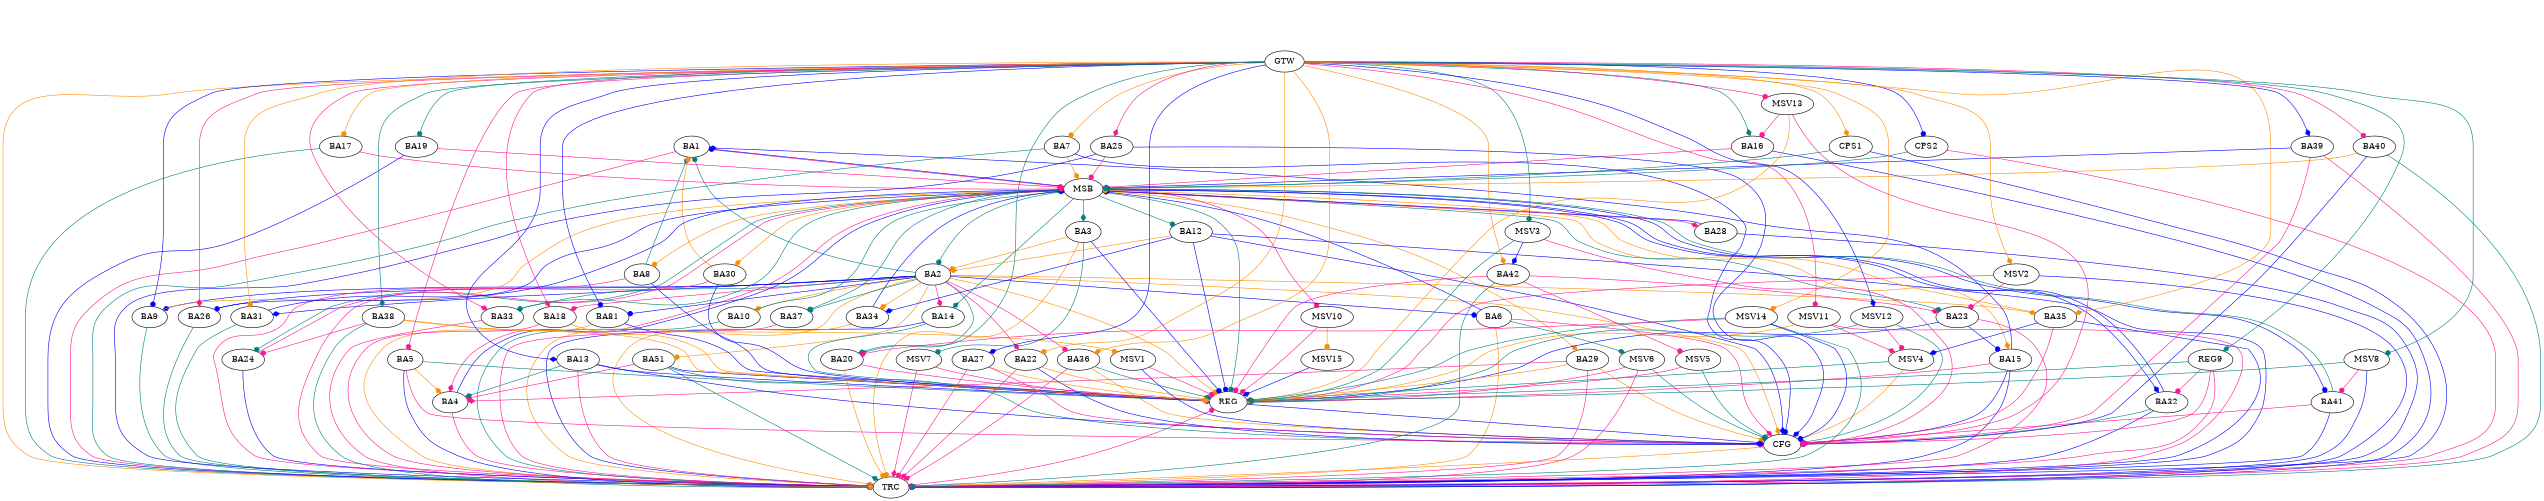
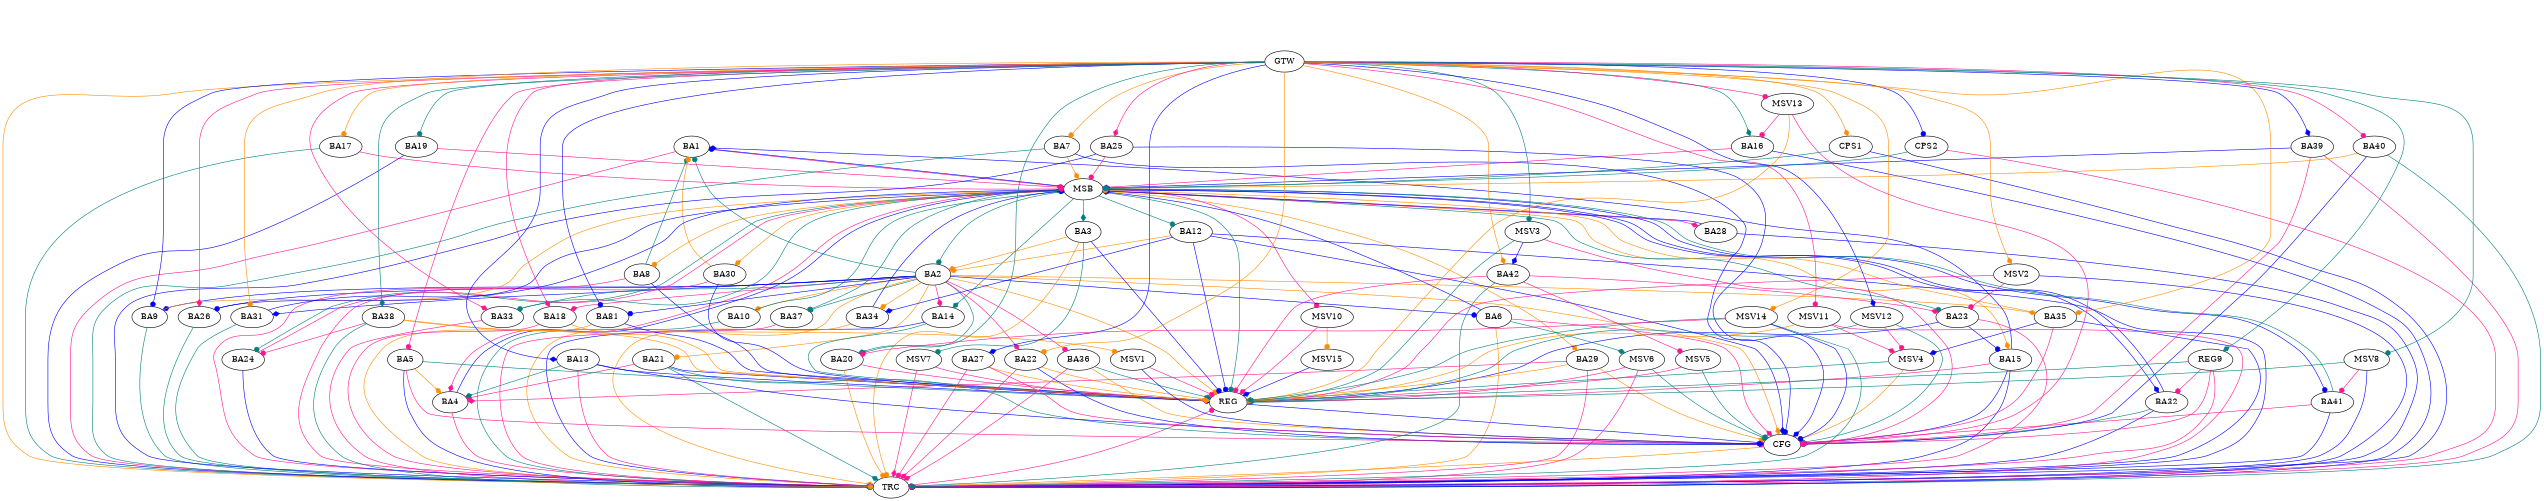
  strict digraph {
    edge [arrowhead=diamond color=deeppink]
    n1 [label=BA1]
    n2 [label=MSB]
    n3 [label=TRC]
    n4 [label=BA2]
    n5 [label=BA14]
    n6 [label=BA37]
    n7 [label=REG]
    n8 [label=BA3]
    n9 [label=BA4]
    n10 [label=BA8]
    n11 [label=BA12]
    n12 [label=BA15]
    n13 [label=BA23]
    n14 [label=BA24]
    n15 [label=BA28]
    n16 [label=BA29]
    n17 [label=BA30]
    n18 [label=BA32]
    n19 [label=BA41]
    n20 [label=MSV10]
    n21 [label=BA6]
    n22 [label=BA9]
    n23 [label=BA10]
    n24 [label=BA81]
    n25 [label=BA18]
    n26 [label=BA20]
-   n27 [label=BA51]
+   n27 [label=BA21]
    n28 [label=BA22]
    n29 [label=BA26]
    n30 [label=BA31]
    n31 [label=BA33]
    n32 [label=BA34]
    n33 [label=BA35]
    n34 [label=BA36]
    n35 [label=CFG]
    n36 [label=MSV6]
    n37 [label=MSV4]
    n38 [label=MSV7]
    n39 [label=BA5]
    n40 [label=BA7]
    n41 [label=BA13]
    n42 [label=BA16]
    n43 [label=BA17]
    n44 [label=BA19]
    n45 [label=BA25]
    n46 [label=BA27]
    n47 [label=BA38]
    n48 [label=MSV1]
    n49 [label=BA39]
    n50 [label=BA40]
    n51 [label=BA42]
    n52 [label=MSV5]
    n53 [label=CPS1]
    n54 [label=CPS2]
    n55 [label=GTW]
    n56 [label=MSV2]
    n57 [label=MSV3]
    n58 [label=MSV8]
    n59 [label=REG9]
    n60 [label=MSV11]
    n61 [label=MSV12]
    n62 [label=MSV13]
    n63 [label=MSV14]
    n64 [label=MSV15]
    n1 -> n2
    n1 -> n3
    n2 -> n1 [arrowhead=dot color=blue]
    n2 -> n4 [arrowhead=dot color=teal]
    n2 -> n5 [color=teal]
    n2 -> n6 [arrowhead=dot color=teal]
    n2 -> n7 [arrowhead=dot color=teal]
    n2 -> n8 [color=teal]
    n2 -> n9
    n2 -> n10 [arrowhead=dot color=darkorange]
    n2 -> n11 [arrowhead=dot color=teal]
    n2 -> n12 [color=darkorange]
    n2 -> n13 [arrowhead=dot color=teal]
    n2 -> n14 [arrowhead=dot color=teal]
    n2 -> n15
    n2 -> n16 [color=darkorange]
    n2 -> n17 [color=darkorange]
    n2 -> n18 [color=blue]
    n2 -> n19 [arrowhead=dot color=blue]
    n2 -> n20 [arrowhead=dot]
    n3 -> n7 [arrowhead=dot]
    n4 -> n1 [arrowhead=dot color=teal]
    n4 -> n3 [color=darkorange]
    n4 -> n5
    n4 -> n6 [arrowhead=dot color=teal]
    n4 -> n7 [arrowhead=dot color=darkorange]
    n4 -> n21 [arrowhead=dot color=blue]
    n4 -> n22 [color=blue]
    n4 -> n23 [color=darkorange]
    n4 -> n24 [arrowhead=dot color=blue]
    n4 -> n25
    n4 -> n26 [color=teal]
    n4 -> n27 [arrowhead=dot color=darkorange]
    n4 -> n28
    n4 -> n29 [arrowhead=dot color=blue]
    n4 -> n30 [color=blue]
    n4 -> n31 [arrowhead=dot color=teal]
    n4 -> n32 [color=darkorange]
    n4 -> n33 [color=darkorange]
    n4 -> n34 [arrowhead=dot]
    n4 -> n35 [color=darkorange]
    n5 -> n3 [color=blue]
    n5 -> n7 [color=teal]
    n6 -> n3 [arrowhead=dot]
    n7 -> n35 [color=blue]
    n8 -> n3 [arrowhead=dot color=darkorange]
    n8 -> n4 [color=darkorange]
    n8 -> n7 [arrowhead=dot color=blue]
    n8 -> n38 [arrowhead=dot color=teal]
    n9 -> n2 [color=blue]
    n9 -> n3
    n10 -> n1 [color=teal]
    n10 -> n3 [arrowhead=dot]
    n10 -> n7 [color=blue]
    n11 -> n3 [arrowhead=dot color=blue]
    n11 -> n4 [color=darkorange]
    n11 -> n7 [arrowhead=dot color=blue]
    n11 -> n32 [color=blue]
    n11 -> n35 [color=blue]
    n12 -> n1 [color=blue]
    n12 -> n3 [arrowhead=dot color=blue]
    n12 -> n7
    n12 -> n35 [color=blue]
    n13 -> n3
    n13 -> n7 [arrowhead=dot color=blue]
    n13 -> n12 [arrowhead=dot color=blue]
    n14 -> n2 [arrowhead=dot]
    n14 -> n3 [color=blue]
    n15 -> n2 [color=blue]
    n15 -> n3 [arrowhead=dot color=blue]
    n16 -> n3
    n16 -> n7 [color=darkorange]
    n16 -> n9
    n16 -> n35 [color=darkorange]
    n17 -> n1 [arrowhead=dot color=darkorange]
    n17 -> n3 [arrowhead=dot]
    n17 -> n7 [color=blue]
    n18 -> n2 [color=blue]
    n18 -> n3 [arrowhead=dot color=blue]
    n18 -> n35 [arrowhead=dot color=teal]
    n19 -> n2 [arrowhead=dot color=teal]
    n19 -> n3 [arrowhead=dot color=blue]
    n19 -> n35
    n20 -> n7
    n20 -> n64 [arrowhead=dot color=darkorange]
    n21 -> n2 [color=blue]
    n21 -> n3 [arrowhead=dot color=darkorange]
    n21 -> n35
    n21 -> n36 [color=teal]
    n22 -> n2 [color=darkorange]
    n22 -> n3 [color=teal]
    n23 -> n2 [color=teal]
    n23 -> n3 [arrowhead=dot color=teal]
    n24 -> n3 [color=darkorange]
    n24 -> n7 [arrowhead=dot color=blue]
    n25 -> n3 [arrowhead=dot]
    n25 -> n7 [arrowhead=dot color=darkorange]
    n26 -> n3 [arrowhead=dot color=darkorange]
    n26 -> n7
    n27 -> n3 [color=teal]
    n27 -> n7 [color=blue]
    n27 -> n9 [arrowhead=dot]
    n27 -> n35 [arrowhead=dot color=teal]
    n28 -> n3
    n28 -> n7 [color=darkorange]
    n28 -> n35 [color=blue]
    n29 -> n2 [arrowhead=dot color=blue]
    n29 -> n3 [arrowhead=dot color=teal]
    n30 -> n2 [color=blue]
    n30 -> n3 [color=teal]
    n31 -> n2 [color=teal]
    n31 -> n3 [arrowhead=dot]
    n32 -> n2 [arrowhead=dot color=blue]
    n32 -> n3 [color=darkorange]
    n33 -> n2 [arrowhead=dot color=darkorange]
    n33 -> n3 [arrowhead=dot color=blue]
    n33 -> n35 [arrowhead=dot]
    n33 -> n37 [color=blue]
    n34 -> n3
    n34 -> n7 [color=teal]
    n34 -> n35 [arrowhead=dot color=darkorange]
    n35 -> n3 [arrowhead=dot color=darkorange]
    n36 -> n3
    n36 -> n7 [arrowhead=dot]
    n36 -> n35 [arrowhead=dot color=teal]
    n37 -> n7 [color=teal]
    n37 -> n35 [arrowhead=dot color=darkorange]
    n38 -> n3
    n38 -> n7
    n39 -> n3 [color=blue]
    n39 -> n7 [arrowhead=dot color=teal]
    n39 -> n9 [color=darkorange]
    n39 -> n35 [arrowhead=dot]
    n40 -> n2 [color=darkorange]
    n40 -> n3 [arrowhead=dot color=teal]
    n40 -> n35 [arrowhead=dot color=blue]
    n41 -> n3
    n41 -> n7 [arrowhead=dot color=blue]
    n41 -> n9 [color=teal]
    n41 -> n35 [color=blue]
    n42 -> n2
    n42 -> n3 [arrowhead=dot color=blue]
    n43 -> n2 [arrowhead=dot]
    n43 -> n3 [arrowhead=dot color=teal]
    n44 -> n2
    n44 -> n3 [arrowhead=dot color=blue]
    n45 -> n2 [arrowhead=dot]
    n45 -> n3 [arrowhead=dot color=blue]
    n45 -> n35 [color=blue]
    n46 -> n3 [arrowhead=dot]
    n46 -> n7 [color=darkorange]
    n46 -> n35
    n47 -> n3 [color=teal]
    n47 -> n7 [color=darkorange]
    n47 -> n14 [arrowhead=dot]
    n47 -> n48 [arrowhead=dot color=darkorange]
    n48 -> n7 [arrowhead=dot]
    n48 -> n35 [color=blue]
    n49 -> n2 [color=blue]
    n49 -> n3
    n49 -> n35
    n50 -> n2 [arrowhead=dot color=darkorange]
    n50 -> n3 [color=teal]
    n50 -> n35 [color=blue]
    n51 -> n3 [arrowhead=dot color=teal]
    n51 -> n7 [arrowhead=dot]
    n51 -> n13
    n51 -> n52 [arrowhead=dot]
    n52 -> n7
    n52 -> n35 [arrowhead=dot color=teal]
    n53 -> n2 [color=teal]
    n53 -> n3 [arrowhead=dot color=blue]
    n54 -> n2 [arrowhead=dot color=teal]
    n54 -> n3 [arrowhead=dot]
    n55 -> n3 [arrowhead=dot color=darkorange]
    n55 -> n22 [arrowhead=dot color=blue]
    n55 -> n24 [arrowhead=dot color=blue]
    n55 -> n25
    n55 -> n26 [color=teal]
    n55 -> n28 [arrowhead=dot color=darkorange]
    n55 -> n29
    n55 -> n30 [arrowhead=dot color=darkorange]
    n55 -> n31
    n55 -> n33 [color=darkorange]
-   n55 -> n34 [color=darkorange]
    n55 -> n39 [arrowhead=dot]
    n55 -> n40 [arrowhead=dot color=darkorange]
    n55 -> n41 [color=blue]
    n55 -> n42 [color=teal]
    n55 -> n43 [arrowhead=dot color=darkorange]
    n55 -> n44 [arrowhead=dot color=teal]
    n55 -> n45
    n55 -> n46 [color=blue]
    n55 -> n47 [color=teal]
    n55 -> n49 [color=blue]
    n55 -> n50 [arrowhead=dot]
    n55 -> n51 [color=darkorange]
    n55 -> n53 [color=darkorange]
    n55 -> n54 [arrowhead=dot color=blue]
    n55 -> n56 [color=darkorange]
    n55 -> n57 [arrowhead=dot color=teal]
    n55 -> n58 [arrowhead=dot color=teal]
    n55 -> n59 [color=teal]
    n55 -> n60 [arrowhead=dot]
    n55 -> n61 [color=blue]
    n55 -> n62 [arrowhead=dot]
    n55 -> n63 [color=darkorange]
    n56 -> n3 [color=blue]
    n56 -> n7
    n56 -> n13 [arrowhead=dot]
    n57 -> n7 [color=teal]
    n57 -> n35 [arrowhead=dot]
    n57 -> n51 [color=blue]
    n58 -> n3 [arrowhead=dot color=blue]
    n58 -> n7 [arrowhead=dot color=teal]
    n58 -> n19 [arrowhead=dot]
    n59 -> n3
    n59 -> n7 [arrowhead=dot color=teal]
    n59 -> n18 [arrowhead=dot]
    n59 -> n35
    n60 -> n3 [arrowhead=dot]
    n60 -> n7 [arrowhead=dot color=darkorange]
    n60 -> n37
    n61 -> n7 [color=teal]
    n61 -> n35 [arrowhead=dot color=teal]
    n61 -> n37 [arrowhead=dot]
    n62 -> n7 [arrowhead=dot color=darkorange]
    n62 -> n35 [arrowhead=dot]
    n62 -> n42 [arrowhead=dot]
    n63 -> n3 [color=teal]
    n63 -> n7 [color=teal]
    n63 -> n26 [arrowhead=dot]
    n63 -> n35 [arrowhead=dot color=blue]
    n64 -> n7 [color=blue]
  }
